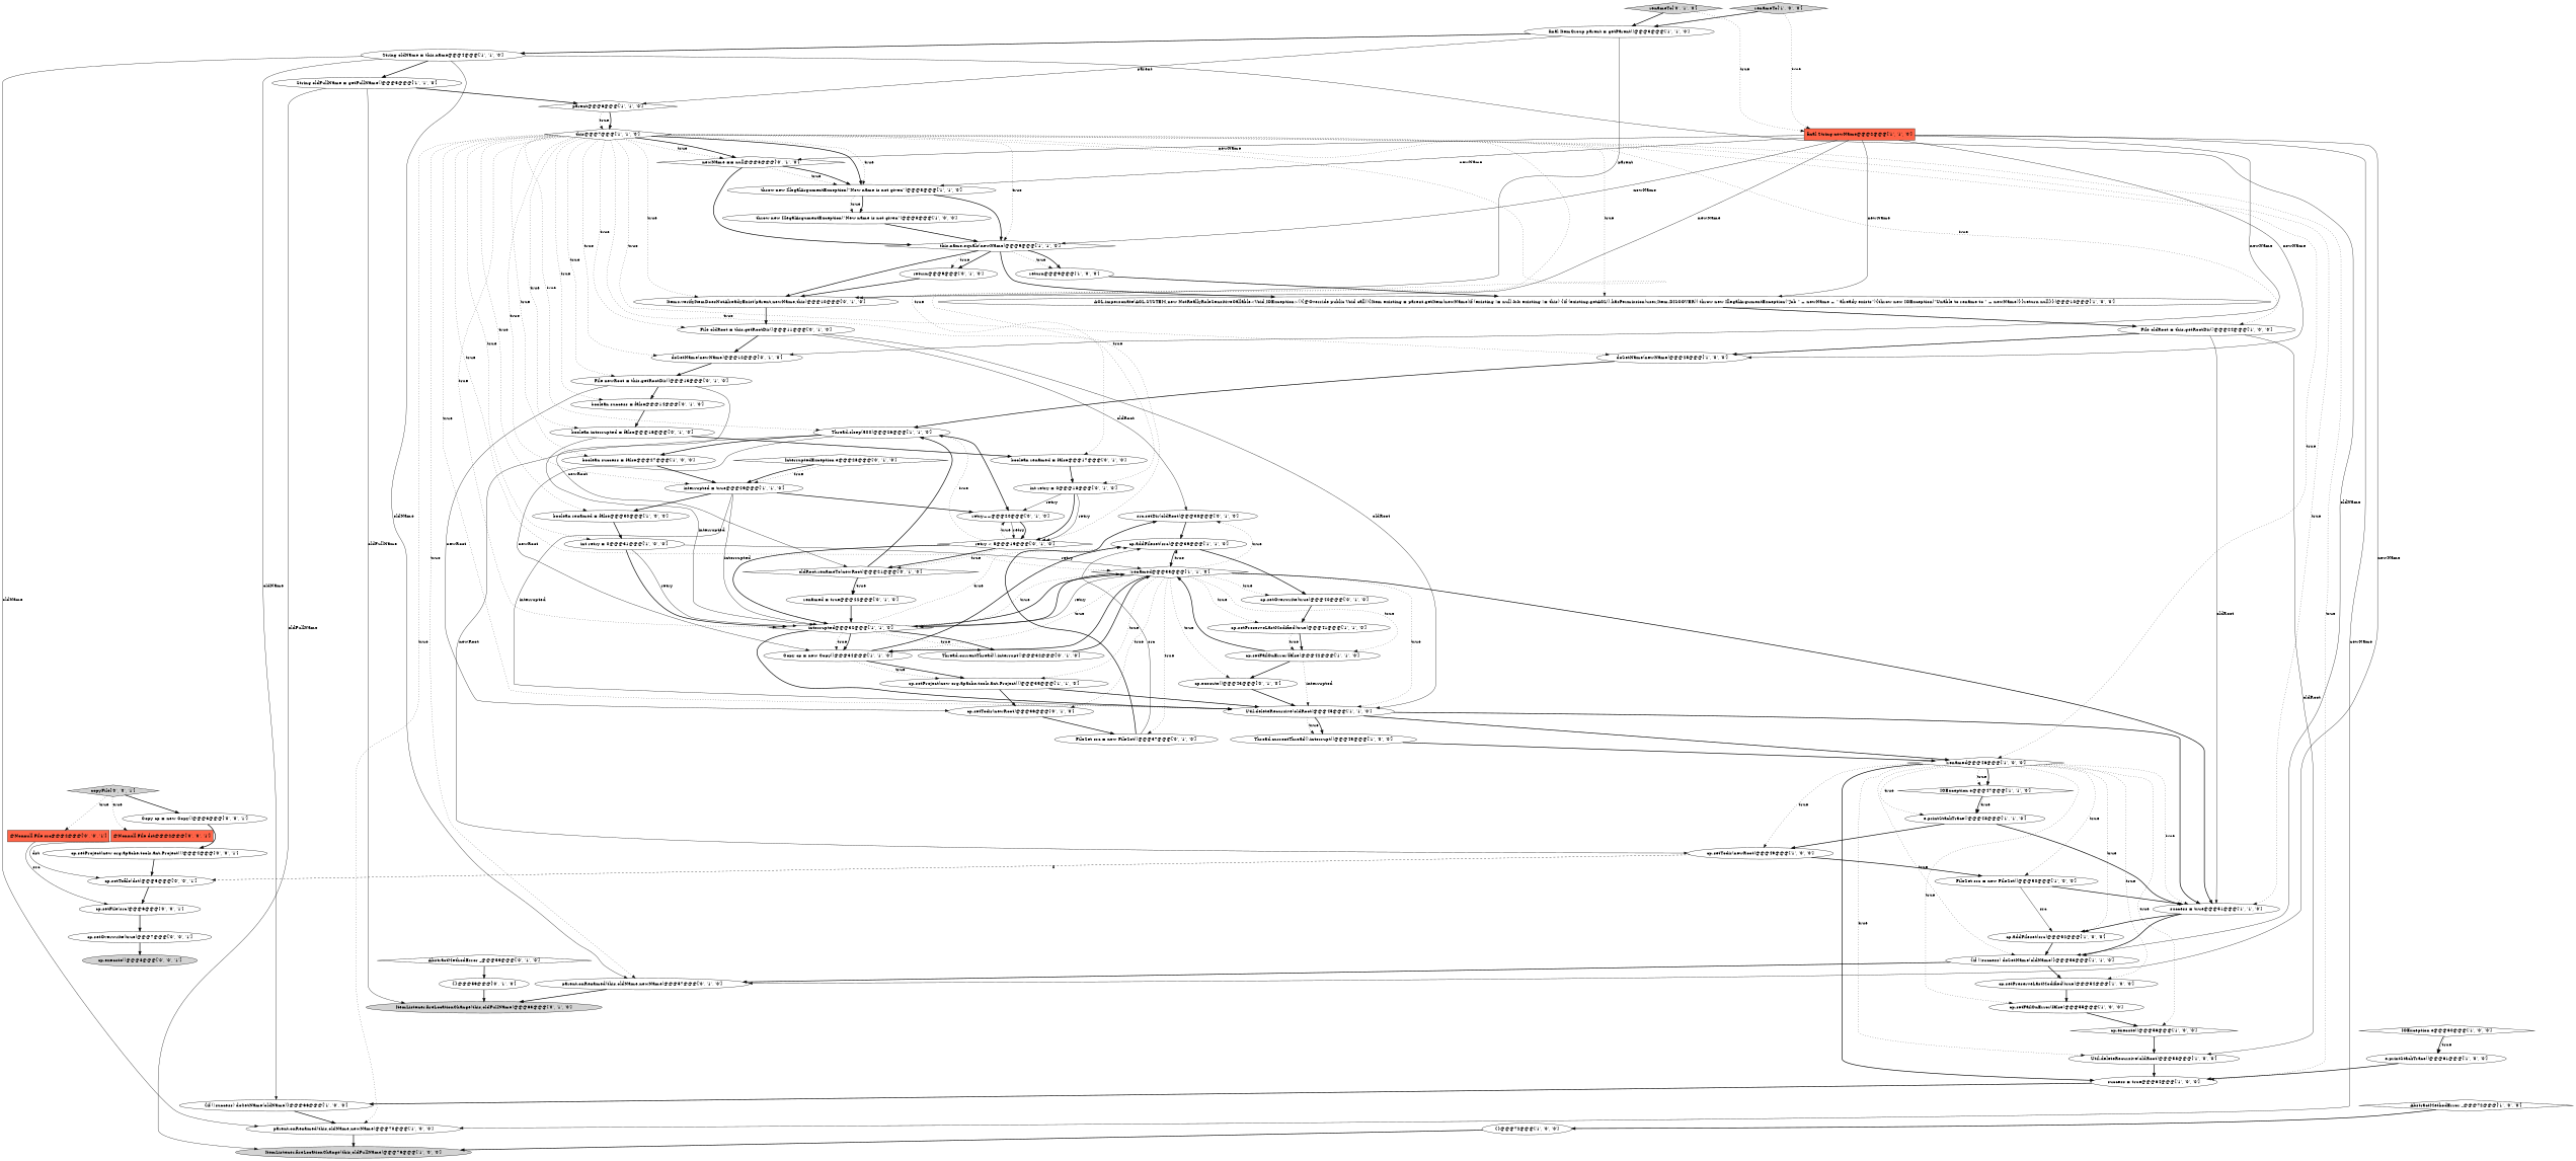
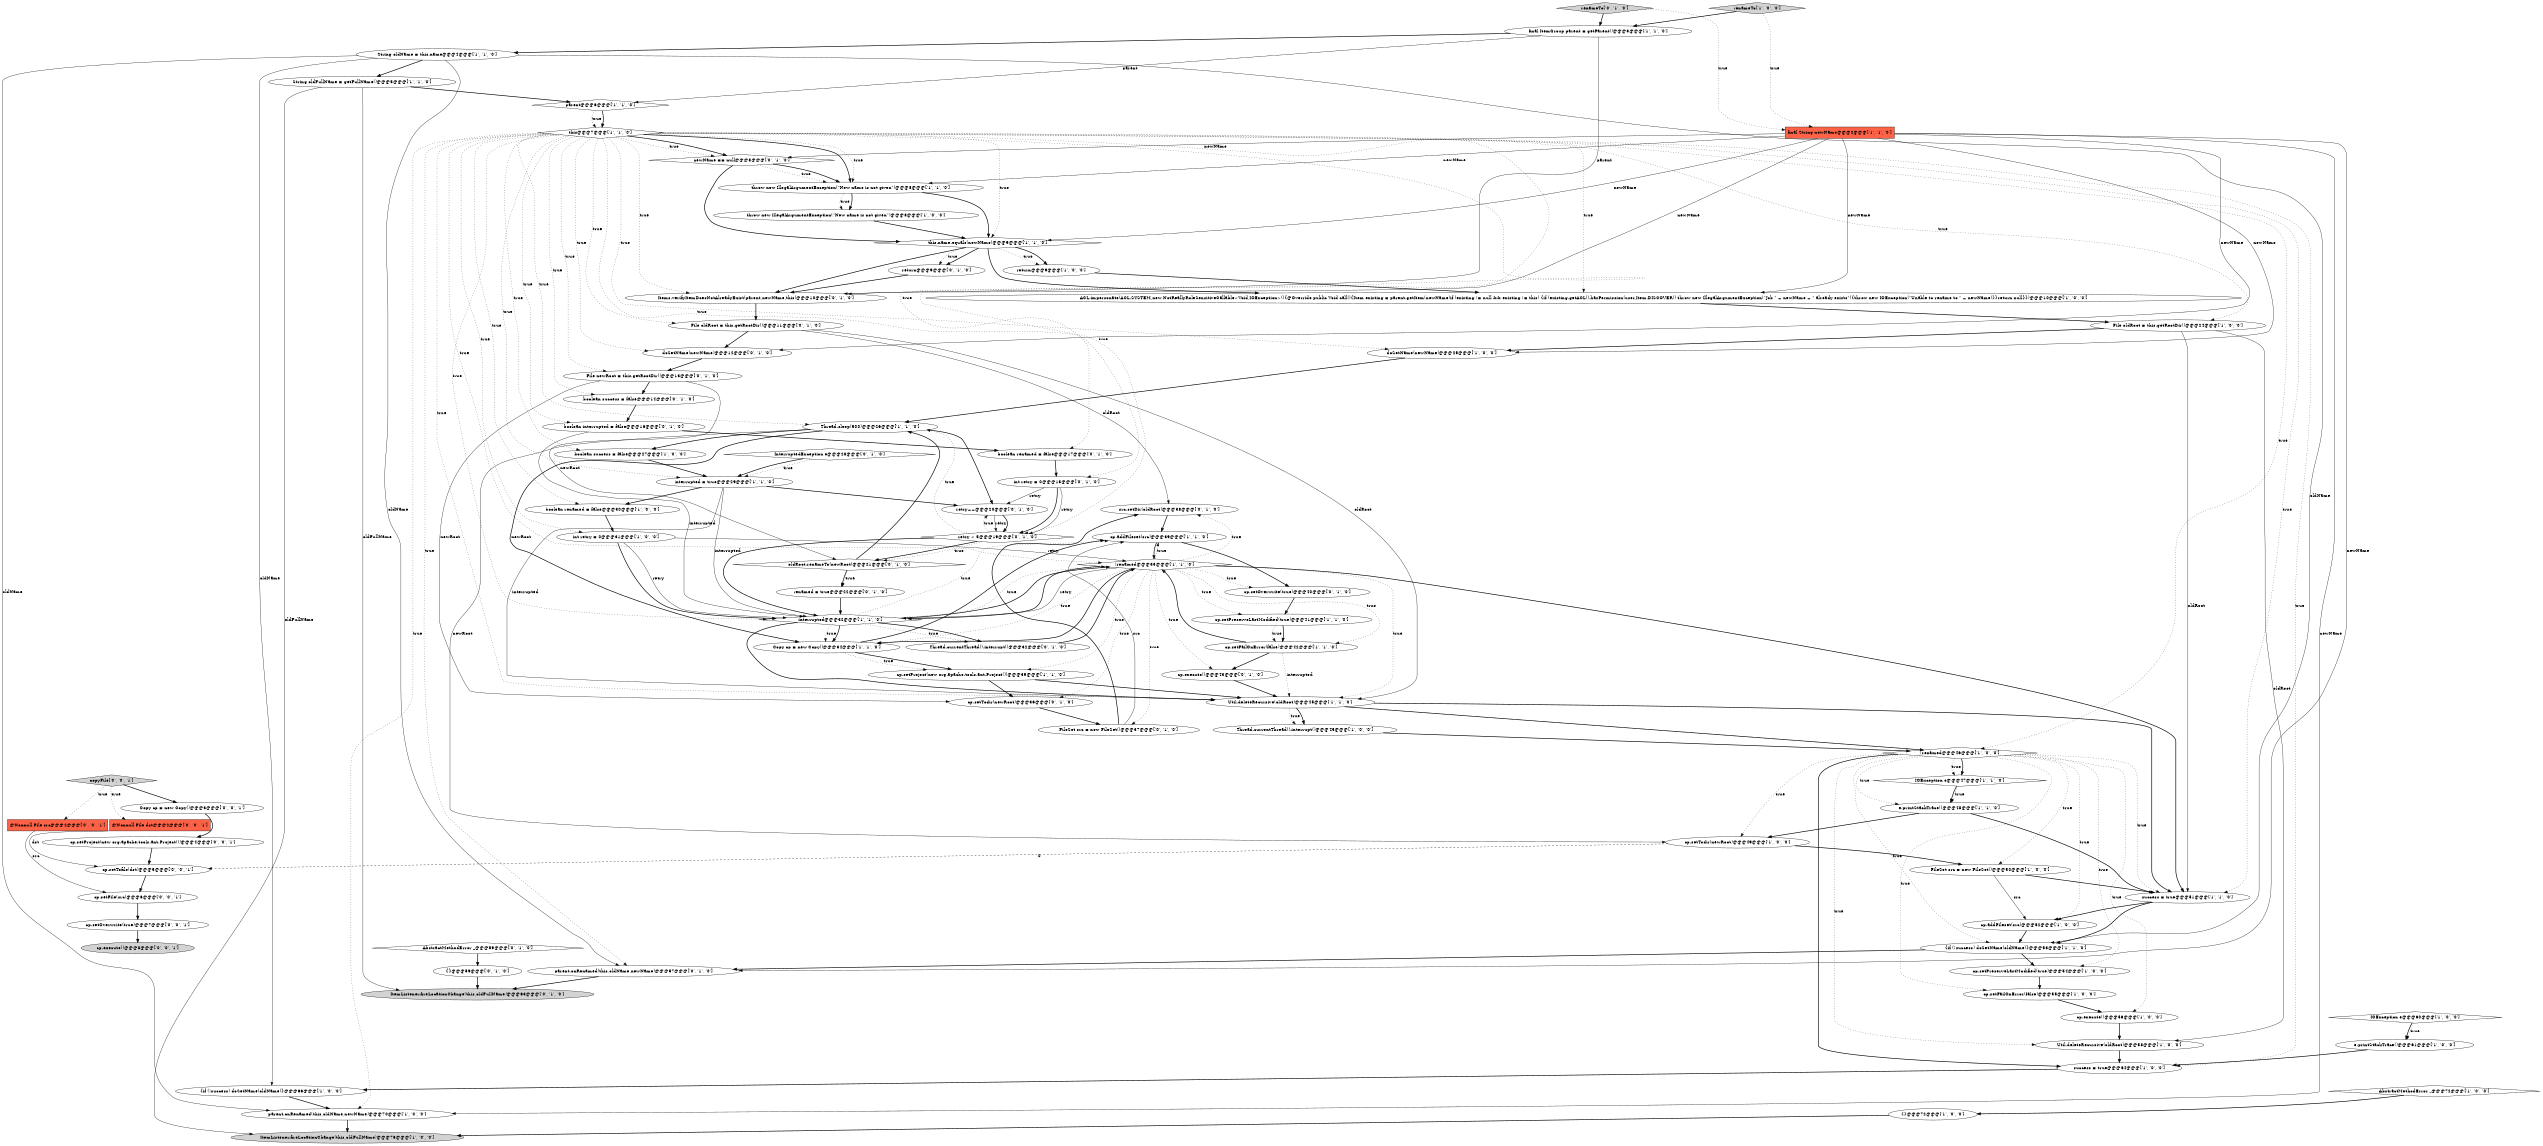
  digraph {
    node [fillcolor=white shape=ellipse style=filled]
    edge [style=bold]
    n1 [label="src.setDir(oldRoot)@@@38@@@['0', '1', '0']"]
    n2 [label="cp.addFileset(src)@@@39@@@['1', '1', '0']"]
    n3 [label="!renamed@@@33@@@['1', '1', '0']" shape=diamond]
    n4 [label="cp.setOverwrite(true)@@@40@@@['0', '1', '0']"]
    n5 [label="cp.setFile(src)@@@6@@@['0', '0', '1']"]
    n6 [label="cp.setOverwrite(true)@@@7@@@['0', '0', '1']"]
    n7 [fillcolor=lightgray label="cp.execute()@@@8@@@['0', '0', '1']"]
    n8 [label="Copy cp = new Copy()@@@34@@@['1', '1', '0']"]
    n9 [label="cp.setProject(new org.apache.tools.ant.Project())@@@35@@@['1', '1', '0']"]
    n10 [label="cp.setTodir(newRoot)@@@36@@@['0', '1', '0']"]
    n11 [label="Util.deleteRecursive(oldRoot)@@@45@@@['1', '1', '0']"]
    n12 [label="IOException e@@@60@@@['1', '0', '0']" shape=diamond]
    n13 [label="e.printStackTrace()@@@61@@@['1', '0', '0']"]
    n14 [label="success = true@@@64@@@['1', '0', '0']"]
    n15 [label="cp.setFailOnError(false)@@@42@@@['1', '1', '0']"]
    n16 [label="FileSet src = new FileSet()@@@37@@@['0', '1', '0']"]
    n17 [label="success = true@@@51@@@['1', '1', '0']"]
    n18 [label="interrupted@@@32@@@['1', '1', '0']" shape=diamond]
    n19 [label="cp.execute()@@@43@@@['0', '1', '0']"]
    n20 [label="cp.setPreserveLastModified(true)@@@41@@@['1', '1', '0']"]
    n21 [label="cp.addFileset(src)@@@52@@@['1', '0', '0']"]
    n22 [label="{if (!success) doSetName(oldName)}@@@53@@@['1', '1', '0']"]
    n23 [label="Thread.currentThread().interrupt()@@@32@@@['0', '1', '0']"]
    n24 [label="!renamed@@@46@@@['1', '0', '0']" shape=diamond]
    n25 [label="Thread.currentThread().interrupt()@@@45@@@['1', '0', '0']"]
    n26 [label="renamed = true@@@22@@@['0', '1', '0']"]
    n27 [label="oldRoot.renameTo(newRoot)@@@21@@@['0', '1', '0']" shape=diamond]
    n28 [label="Thread.sleep(500)@@@26@@@['1', '1', '0']"]
    n29 [label="cp.setTodir(newRoot)@@@49@@@['1', '0', '0']"]
    n30 [label="retry++@@@20@@@['0', '1', '0']"]
    n31 [label="boolean success = false@@@27@@@['1', '0', '0']"]
    n32 [label="AbstractMethodError _@@@59@@@['0', '1', '0']" shape=diamond]
    n33 [label="{}@@@59@@@['0', '1', '0']"]
    n34 [fillcolor=lightgray label="ItemListener.fireLocationChange(this,oldFullName)@@@63@@@['0', '1', '0']"]
    n35 [label="File oldRoot = this.getRootDir()@@@11@@@['0', '1', '0']"]
    n36 [label="doSetName(newName)@@@12@@@['0', '1', '0']"]
    n37 [label="File newRoot = this.getRootDir()@@@13@@@['0', '1', '0']"]
    n38 [label="FileSet src = new FileSet()@@@50@@@['1', '0', '0']"]
    n39 [label="cp.setTofile(dst)@@@5@@@['0', '0', '1']"]
    n40 [fillcolor=tomato label="@Nonnull File dst@@@2@@@['0', '0', '1']" shape=box]
    n41 [label="retry < 5@@@19@@@['0', '1', '0']" shape=diamond]
    n42 [label="File oldRoot = this.getRootDir()@@@24@@@['1', '0', '0']"]
    n43 [label="Util.deleteRecursive(oldRoot)@@@58@@@['1', '0', '0']"]
    n44 [label="doSetName(newName)@@@25@@@['1', '0', '0']"]
    n45 [label="boolean renamed = false@@@30@@@['1', '0', '0']"]
    n46 [label="int retry = 0@@@31@@@['1', '0', '0']"]
    n47 [label="Items.verifyItemDoesNotAlreadyExist(parent,newName,this)@@@10@@@['0', '1', '0']"]
    n48 [label="Copy cp = new Copy()@@@3@@@['0', '0', '1']"]
    n49 [label="cp.setProject(new org.apache.tools.ant.Project())@@@4@@@['0', '0', '1']"]
    n50 [label="throw new IllegalArgumentException(\"New name is not given\")@@@8@@@['1', '0', '0']"]
    n51 [label="this.name.equals(newName)@@@9@@@['1', '1', '0']" shape=diamond]
    n52 [label="return@@@9@@@['0', '1', '0']"]
    n53 [label="return@@@9@@@['1', '0', '0']"]
    n54 [label="ACL.impersonate(ACL.SYSTEM,new NotReallyRoleSensitiveCallable<Void,IOException>(){@Override public Void call(){Item existing = parent.getItem(newName)if (existing != null && existing != this) {if (existing.getACL().hasPermission(user,Item.DISCOVER)) throw new IllegalArgumentException(\"Job \" + newName + \" already exists\"){throw new IOException(\"Unable to rename to \" + newName)}}return null}})@@@10@@@['1', '0', '0']"]
    n55 [label="IOException e@@@47@@@['1', '1', '0']" shape=diamond]
    n56 [label="e.printStackTrace()@@@48@@@['1', '1', '0']"]
    n57 [label="parent.onRenamed(this,oldName,newName)@@@57@@@['0', '1', '0']"]
    n58 [label="cp.setPreserveLastModified(true)@@@54@@@['1', '0', '0']"]
    n59 [label="newName == null@@@8@@@['0', '1', '0']" shape=diamond]
    n60 [label="throw new IllegalArgumentException(\"New name is not given\")@@@8@@@['1', '1', '0']"]
    n61 [label="String oldName = this.name@@@4@@@['1', '1', '0']"]
    n62 [label="parent.onRenamed(this,oldName,newName)@@@70@@@['1', '0', '0']"]
    n63 [label="String oldFullName = getFullName()@@@5@@@['1', '1', '0']"]
    n64 [label="{if (!success) doSetName(oldName)}@@@66@@@['1', '0', '0']"]
    n65 [fillcolor=lightgray label="ItemListener.fireLocationChange(this,oldFullName)@@@76@@@['1', '0', '0']"]
    n66 [label="parent@@@6@@@['1', '1', '0']" shape=diamond]
    n67 [label="int retry = 0@@@18@@@['0', '1', '0']"]
    n68 [fillcolor=tomato label="@Nonnull File src@@@2@@@['0', '0', '1']" shape=box]
-   n69 [label="cp.execute()@@@56@@@['1', '0', '0']" shape=diamond]
+   n69 [label="cp.execute()@@@56@@@['1', '0', '0']"]
    n70 [label="boolean success = false@@@14@@@['0', '1', '0']"]
    n71 [label="boolean interrupted = false@@@16@@@['0', '1', '0']"]
    n72 [label="cp.setFailOnError(false)@@@55@@@['1', '0', '0']"]
    n73 [label="InterruptedException e@@@28@@@['0', '1', '0']" shape=diamond]
    n74 [label="interrupted = true@@@29@@@['1', '1', '0']"]
    n75 [label="this@@@7@@@['1', '1', '0']" shape=diamond]
    n76 [label="AbstractMethodError _@@@72@@@['1', '0', '0']" shape=diamond]
    n77 [label="{}@@@72@@@['1', '0', '0']"]
    n78 [label="boolean renamed = false@@@17@@@['0', '1', '0']"]
    n79 [fillcolor=lightgray label="renameTo['0', '1', '0']" shape=diamond]
    n80 [label="final ItemGroup parent = getParent()@@@3@@@['1', '1', '0']"]
    n81 [fillcolor=tomato label="final String newName@@@2@@@['1', '1', '0']" shape=box]
    n82 [fillcolor=lightgray label="renameTo['1', '0', '0']" shape=diamond]
    n83 [fillcolor=lightgray label="copyFile['0', '0', '1']" shape=diamond]
    n1 -> n2
    n2 -> n3
    n2 -> n4
    n3 -> n1 [label=true style=dotted]
    n3 -> n2 [label=true style=dotted]
    n3 -> n4 [label=true style=dotted]
    n3 -> n8
    n3 -> n8 [label=true style=dotted]
    n3 -> n9 [label=true style=dotted]
    n3 -> n10 [label=true style=dotted]
    n3 -> n11 [label=true style=dotted]
    n3 -> n15 [label=true style=dotted]
    n3 -> n16 [label=true style=dotted]
    n3 -> n17
    n3 -> n18
    n3 -> n18 [label=retry style=solid]
    n3 -> n19 [label=true style=dotted]
    n3 -> n20 [label=true style=dotted]
    n4 -> n20
    n5 -> n6
    n6 -> n7
    n8 -> n2
    n8 -> n9
    n8 -> n9 [label=true style=dotted]
    n9 -> n10
    n9 -> n11
    n10 -> n16
    n11 -> n17
    n11 -> n24
    n11 -> n25 [label=true style=dotted]
    n11 -> n25
    n12 -> n13
    n12 -> n13 [label=true style=dotted]
    n13 -> n14
    n14 -> n64
    n15 -> n3
    n15 -> n11 [label=interrupted style=dotted]
    n15 -> n19
    n16 -> n1
    n16 -> n2 [label=src style=solid]
    n17 -> n21
    n17 -> n22
    n18 -> n2 [label=true style=dotted]
    n18 -> n3 [label=true style=dotted]
    n18 -> n3
    n18 -> n8 [label=true style=dotted]
    n18 -> n8
    n18 -> n11
    n18 -> n23 [label=true style=dotted]
    n18 -> n23
    n19 -> n11
    n20 -> n15
    n20 -> n15 [label=true style=dotted]
    n21 -> n22
    n22 -> n57
    n22 -> n58
    n23 -> n3
    n24 -> n14
    n24 -> n17 [label=true style=dotted]
    n24 -> n21 [label=true style=dotted]
    n24 -> n22 [label=true style=dotted]
    n24 -> n29 [label=true style=dotted]
    n24 -> n38 [label=true style=dotted]
    n24 -> n43 [label=true style=dotted]
    n24 -> n55
    n24 -> n55 [label=true style=dotted]
    n24 -> n56 [label=true style=dotted]
    n24 -> n58 [label=true style=dotted]
    n24 -> n69 [label=true style=dotted]
    n24 -> n72 [label=true style=dotted]
    n25 -> n24
    n26 -> n18
    n27 -> n26
    n27 -> n26 [label=true style=dotted]
    n27 -> n28
-   n28 -> n8 [label=newRoot style=solid]
+   n28 -> n8 [label=newRoot]
    n28 -> n29 [label=newRoot style=solid]
    n28 -> n30
    n28 -> n31
    n29 -> n38
    n29 -> n39 [label=0 style=dashed]
    n30 -> n41 [label=retry style=solid]
    n30 -> n41
    n31 -> n74
    n32 -> n33
    n33 -> n34
    n35 -> n1 [label=oldRoot style=solid]
    n35 -> n11 [label=oldRoot style=solid]
    n35 -> n36
    n36 -> n37
    n37 -> n10 [label=newRoot style=solid]
    n37 -> n27 [label=newRoot style=solid]
    n37 -> n70
    n38 -> n17
    n38 -> n21 [label=src style=solid]
    n39 -> n5
    n40 -> n39 [label=dst style=solid]
    n41 -> n18
    n41 -> n27
    n41 -> n27 [label=true style=dotted]
    n41 -> n28 [label=true style=dotted]
    n41 -> n30 [label=true style=dotted]
    n42 -> n17 [label=oldRoot style=solid]
    n42 -> n43 [label=oldRoot style=solid]
    n42 -> n44
    n43 -> n14
    n44 -> n28
    n45 -> n46
    n46 -> n3 [label=retry style=solid]
    n46 -> n18 [label=retry style=solid]
    n46 -> n18
    n47 -> n35
    n48 -> n49
    n49 -> n39
    n50 -> n51
    n51 -> n47
    n51 -> n52
    n51 -> n52 [label=true style=dotted]
    n51 -> n53 [label=true style=dotted]
    n51 -> n53
    n51 -> n54
    n52 -> n47
    n53 -> n54
    n54 -> n42
    n55 -> n56 [label=true style=dotted]
    n55 -> n56
    n56 -> n17
    n56 -> n29
    n57 -> n34
    n58 -> n72
    n59 -> n51
    n59 -> n60 [label=true style=dotted]
    n59 -> n60
    n60 -> n50
    n60 -> n50 [label=true style=dotted]
    n60 -> n51
    n61 -> n22 [label=oldName style=solid]
    n61 -> n57 [label=oldName style=solid]
    n61 -> n62 [label=oldName style=solid]
    n61 -> n63
    n61 -> n64 [label=oldName style=solid]
    n62 -> n65
    n63 -> n34 [label=oldFullName style=solid]
    n63 -> n65 [label=oldFullName style=solid]
    n63 -> n66
    n64 -> n62
    n66 -> n75
    n66 -> n75 [label=true style=dotted]
    n67 -> n30 [label=retry style=solid]
    n67 -> n41
    n67 -> n41 [label=retry style=solid]
    n68 -> n5 [label=src style=solid]
    n69 -> n43
    n70 -> n71
    n71 -> n18 [label=interrupted style=solid]
    n71 -> n78
    n72 -> n69
    n73 -> n74 [label=true style=dotted]
    n73 -> n74
    n74 -> n11 [label=interrupted style=solid]
    n74 -> n18 [label=interrupted style=solid]
    n74 -> n30
    n74 -> n45
    n75 -> n3 [label=true style=dotted]
    n75 -> n11 [label=true style=dotted]
    n75 -> n14 [label=true style=dotted]
    n75 -> n17 [label=true style=dotted]
    n75 -> n18 [label=true style=dotted]
    n75 -> n24 [label=true style=dotted]
    n75 -> n28 [label=true style=dotted]
    n75 -> n31 [label=true style=dotted]
    n75 -> n35 [label=true style=dotted]
    n75 -> n36 [label=true style=dotted]
    n75 -> n37 [label=true style=dotted]
    n75 -> n41 [label=true style=dotted]
    n75 -> n42 [label=true style=dotted]
    n75 -> n44 [label=true style=dotted]
    n75 -> n45 [label=true style=dotted]
    n75 -> n46 [label=true style=dotted]
    n75 -> n47 [label=true style=dotted]
    n75 -> n51 [label=true style=dotted]
    n75 -> n54 [label=true style=dotted]
    n75 -> n57 [label=true style=dotted]
    n75 -> n59
    n75 -> n59 [label=true style=dotted]
    n75 -> n60
    n75 -> n60 [label=true style=dotted]
    n75 -> n62 [label=true style=dotted]
    n75 -> n67 [label=true style=dotted]
    n75 -> n70 [label=true style=dotted]
    n75 -> n71 [label=true style=dotted]
    n75 -> n74 [label=true style=dotted]
    n75 -> n78 [label=true style=dotted]
    n76 -> n77
    n77 -> n65
    n78 -> n67
    n79 -> n80
    n79 -> n81 [label=true style=dotted]
    n80 -> n47 [label=parent style=solid]
    n80 -> n61
    n80 -> n66 [label=parent style=solid]
    n81 -> n36 [label=newName style=solid]
    n81 -> n44 [label=newName style=solid]
    n81 -> n47 [label=newName style=solid]
    n81 -> n51 [label=newName style=solid]
    n81 -> n54 [label=newName style=solid]
    n81 -> n57 [label=newName style=solid]
    n81 -> n59 [label=newName style=solid]
    n81 -> n60 [label=newName style=solid]
    n81 -> n62 [label=newName style=solid]
    n82 -> n80
    n82 -> n81 [label=true style=dotted]
    n83 -> n40 [label=true style=dotted]
    n83 -> n48
    n83 -> n68 [label=true style=dotted]
  }
